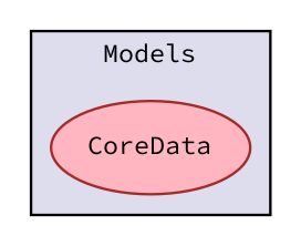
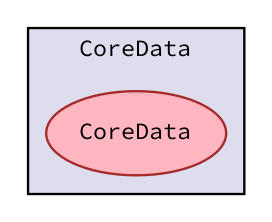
  digraph {
    compound=true
    rankdir=LR
    fontname="Source Code Pro"
    n1 [fillcolor=lightpink fontname="Source Code Pro" fontsize=10 label=CoreData pencolor=black shape=ellipse style=filled color=brown]
    subgraph cluster_1 {
      bgcolor="#ddddee"
      fontsize=10
-     label=Models
+     label=CoreData
      pencolor=black
      n1
    }
  }
